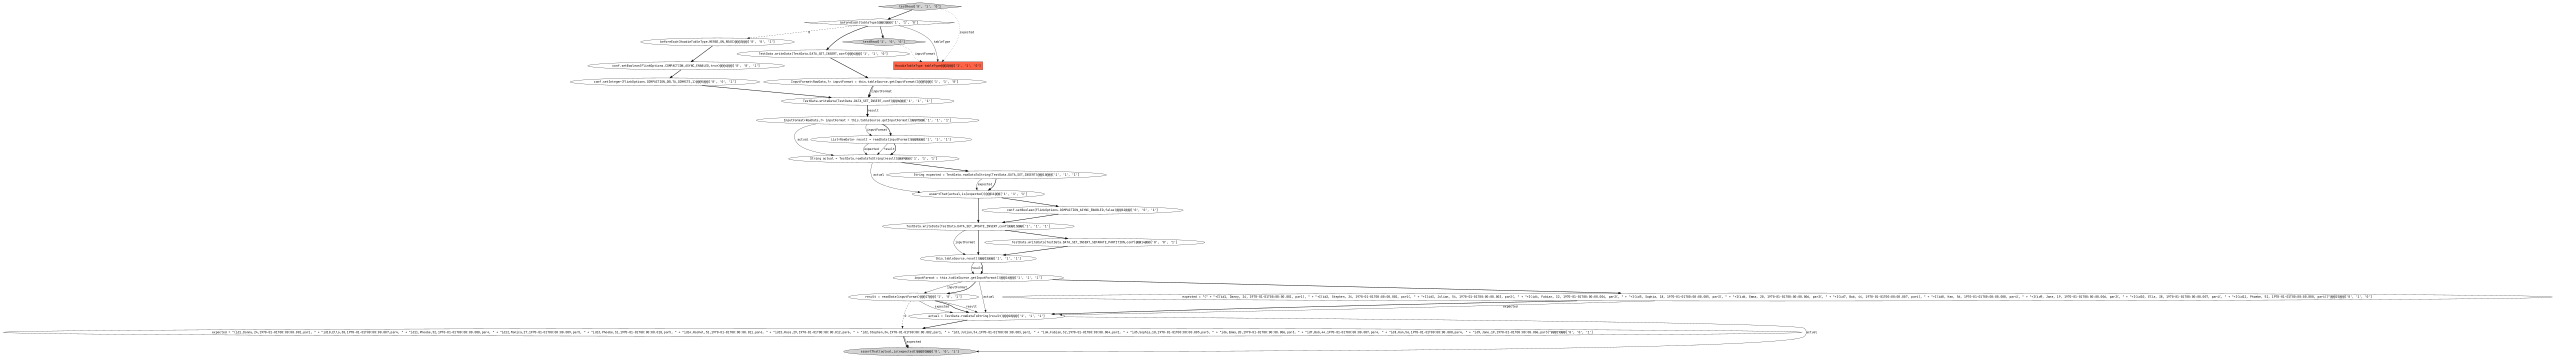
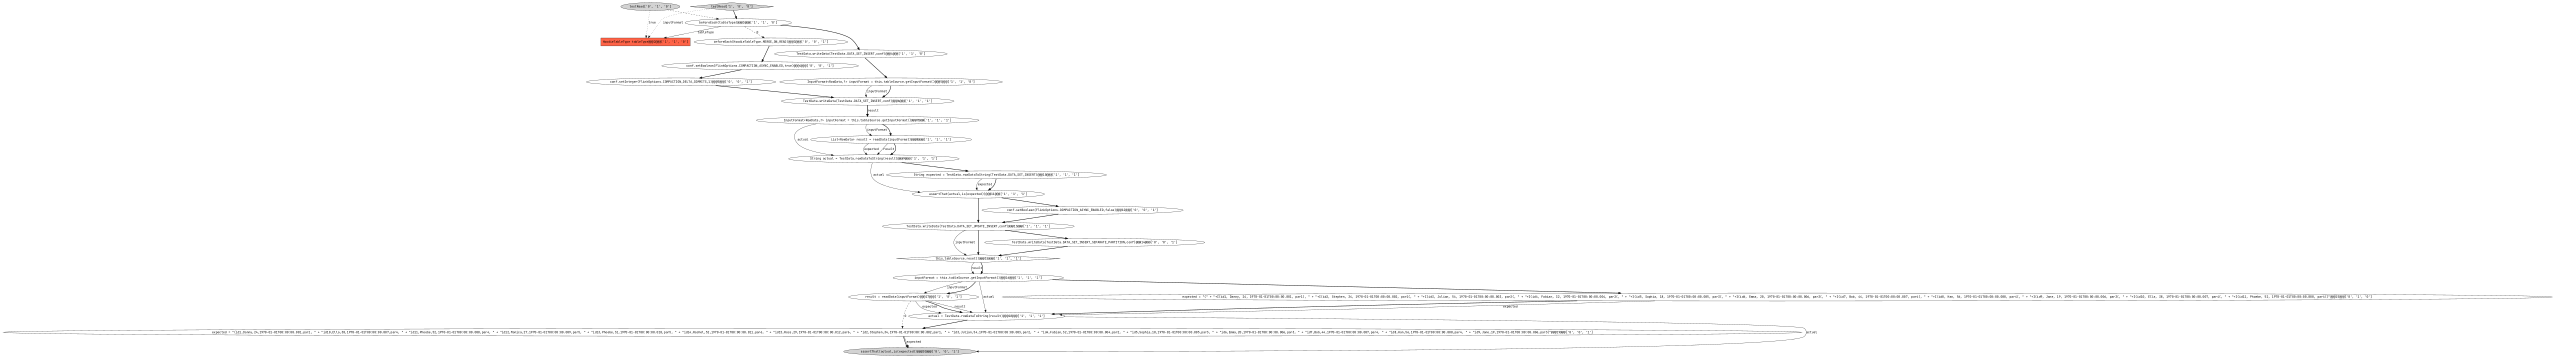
  digraph {
    fontname="JetBrains Mono"
    node [fillcolor=white fontname="JetBrains Mono" shape=ellipse style=filled]
    edge [fontname="JetBrains Mono" style=bold]
    n1 [label="assertThat(actual,is(expected))@@@11@@@['1', '1', '1']"]
    n2 [label="TestData.writeData(TestData.DATA_SET_UPDATE_INSERT,conf)@@@13@@@['1', '1', '1']"]
    n3 [label="conf.setBoolean(FlinkOptions.COMPACTION_ASYNC_ENABLED,false)@@@12@@@['0', '0', '1']"]
-   n4 [label="this.tableSource.reset()@@@15@@@['1', '1', '1']"]
+   n4 [label="this.tableSource.reset()@@@15@@@['1', '1', '1']" shape=diamond]
    n5 [label="TestData.writeData(TestData.DATA_SET_INSERT_SEPARATE_PARTITION,conf)@@@14@@@['0', '0', '1']"]
    n6 [label="inputFormat = this.tableSource.getInputFormat()@@@16@@@['1', '1', '1']"]
    n7 [label="result = readData(inputFormat)@@@17@@@['1', '0', '1']"]
    n8 [label="actual = TestData.rowDataToString(result)@@@18@@@['1', '1', '1']"]
    n9 [label="expected = \"(\" + \"+I(id1, Danny, 24, 1970-01-01T00:00:00.001, par1(, \" + \"+I(id2, Stephen, 34, 1970-01-01T00:00:00.002, par1(, \" + \"+I(id3, Julian, 54, 1970-01-01T00:00:00.003, par2(, \" + \"+I(id4, Fabian, 32, 1970-01-01T00:00:00.004, par2(, \" + \"+I(id5, Sophia, 18, 1970-01-01T00:00:00.005, par3(, \" + \"+I(id6, Emma, 20, 1970-01-01T00:00:00.006, par3(, \" + \"+I(id7, Bob, 44, 1970-01-01T00:00:00.007, par4(, \" + \"+I(id8, Han, 56, 1970-01-01T00:00:00.008, par4(, \" + \"+I(id9, Jane, 19, 1970-01-01T00:00:00.006, par3(, \" + \"+I(id10, Ella, 38, 1970-01-01T00:00:00.007, par4(, \" + \"+I(id11, Phoebe, 52, 1970-01-01T00:00:00.008, par4((\"@@@15@@@['0', '1', '0']"]
    n10 [label="beforeEach(HoodieTableType.MERGE_ON_READ)@@@3@@@['0', '0', '1']"]
    n11 [label="conf.setBoolean(FlinkOptions.COMPACTION_ASYNC_ENABLED,true)@@@4@@@['0', '0', '1']"]
    n12 [label="conf.setInteger(FlinkOptions.COMPACTION_DELTA_COMMITS,1)@@@5@@@['0', '0', '1']"]
    n13 [label="TestData.writeData(TestData.DATA_SET_INSERT,conf)@@@6@@@['1', '1', '1']"]
    n14 [label="InputFormat<RowData,?> inputFormat = this.tableSource.getInputFormat()@@@7@@@['1', '1', '1']"]
    n15 [label="String actual = TestData.rowDataToString(result)@@@9@@@['1', '1', '1']"]
    n16 [label="List<RowData> result = readData(inputFormat)@@@8@@@['1', '1', '1']"]
    n17 [label="expected = \"(id1,Danny,24,1970-01-01T00:00:00.001,par1, \" + \"id10,Ella,38,1970-01-01T00:00:00.007,par4, \" + \"id11,Phoebe,52,1970-01-01T00:00:00.008,par4, \" + \"id12,Monica,27,1970-01-01T00:00:00.009,par5, \" + \"id13,Phoebe,31,1970-01-01T00:00:00.010,par5, \" + \"id14,Rachel,52,1970-01-01T00:00:00.011,par6, \" + \"id15,Ross,29,1970-01-01T00:00:00.012,par6, \" + \"id2,Stephen,34,1970-01-01T00:00:00.002,par1, \" + \"id3,Julian,54,1970-01-01T00:00:00.003,par2, \" + \"id4,Fabian,32,1970-01-01T00:00:00.004,par2, \" + \"id5,Sophia,18,1970-01-01T00:00:00.005,par3, \" + \"id6,Emma,20,1970-01-01T00:00:00.006,par3, \" + \"id7,Bob,44,1970-01-01T00:00:00.007,par4, \" + \"id8,Han,56,1970-01-01T00:00:00.008,par4, \" + \"id9,Jane,19,1970-01-01T00:00:00.006,par3(\"@@@19@@@['0', '0', '1']"]
    n18 [fillcolor=lightgray label="assertThat(actual,is(expected))@@@20@@@['0', '0', '1']"]
    n19 [label="String expected = TestData.rowDataToString(TestData.DATA_SET_INSERT)@@@10@@@['1', '1', '1']"]
-   n20 [label="beforeEach(tableType)@@@3@@@['1', '1', '0']" shape=diamond]
+   n20 [label="beforeEach(tableType)@@@3@@@['1', '1', '0']"]
    n21 [label="TestData.writeData(TestData.DATA_SET_INSERT,conf)@@@4@@@['1', '1', '0']"]
    n22 [fillcolor=tomato label="HoodieTableType tableType@@@2@@@['1', '1', '0']" shape=box]
    n23 [label="InputFormat<RowData,?> inputFormat = this.tableSource.getInputFormat()@@@5@@@['1', '1', '0']"]
    n24 [fillcolor=lightgray label="testRead['1', '0', '0']" shape=diamond]
-   n25 [fillcolor=lightgray label="testRead['0', '1', '0']" shape=diamond]
+   n25 [fillcolor=lightgray label="testRead['0', '1', '0']"]
    n1 -> n2
    n1 -> n3
    n2 -> n4 [label=inputFormat style=solid]
    n2 -> n4
    n2 -> n5
    n3 -> n2
    n4 -> n6 [label=result style=solid]
    n4 -> n6
    n5 -> n4
    n6 -> n7 [label=inputFormat style=solid]
    n6 -> n7
    n6 -> n8 [label=actual style=solid]
    n6 -> n9
    n7 -> n8 [label=result style=solid]
    n7 -> n8 [label=expected style=solid]
    n7 -> n8
    n7 -> n17 [label=0 style=dashed]
    n8 -> n17
    n8 -> n18 [label=actual style=solid]
    n9 -> n8 [label=expected style=solid]
    n9 -> n8
    n10 -> n11
    n11 -> n12
    n12 -> n13
    n13 -> n14
    n13 -> n14 [label=result style=solid]
    n14 -> n15 [label=actual style=solid]
    n14 -> n16
    n14 -> n16 [label=inputFormat style=solid]
    n15 -> n1 [label=actual style=solid]
    n15 -> n19
    n16 -> n15 [label=expected style=solid]
    n16 -> n15 [label=result style=solid]
    n16 -> n15
    n17 -> n18 [label=expected style=solid]
    n17 -> n18
    n19 -> n1
    n19 -> n1 [label=expected style=solid]
    n20 -> n10 [label=0 style=dashed]
    n20 -> n21
    n20 -> n22 [label=tableType style=solid]
    n21 -> n23
    n23 -> n13
    n23 -> n13 [label=inputFormat style=solid]
-   n20 -> n24
+   n24 -> n20
    n24 -> n22 [label=inputFormat style=dotted]
-   n25 -> n20
-   n25 -> n22 [label=expected style=dotted]
+   n25 -> n20 [style=dashed]
+   n25 -> n22 [label=true style=dotted]
  }
